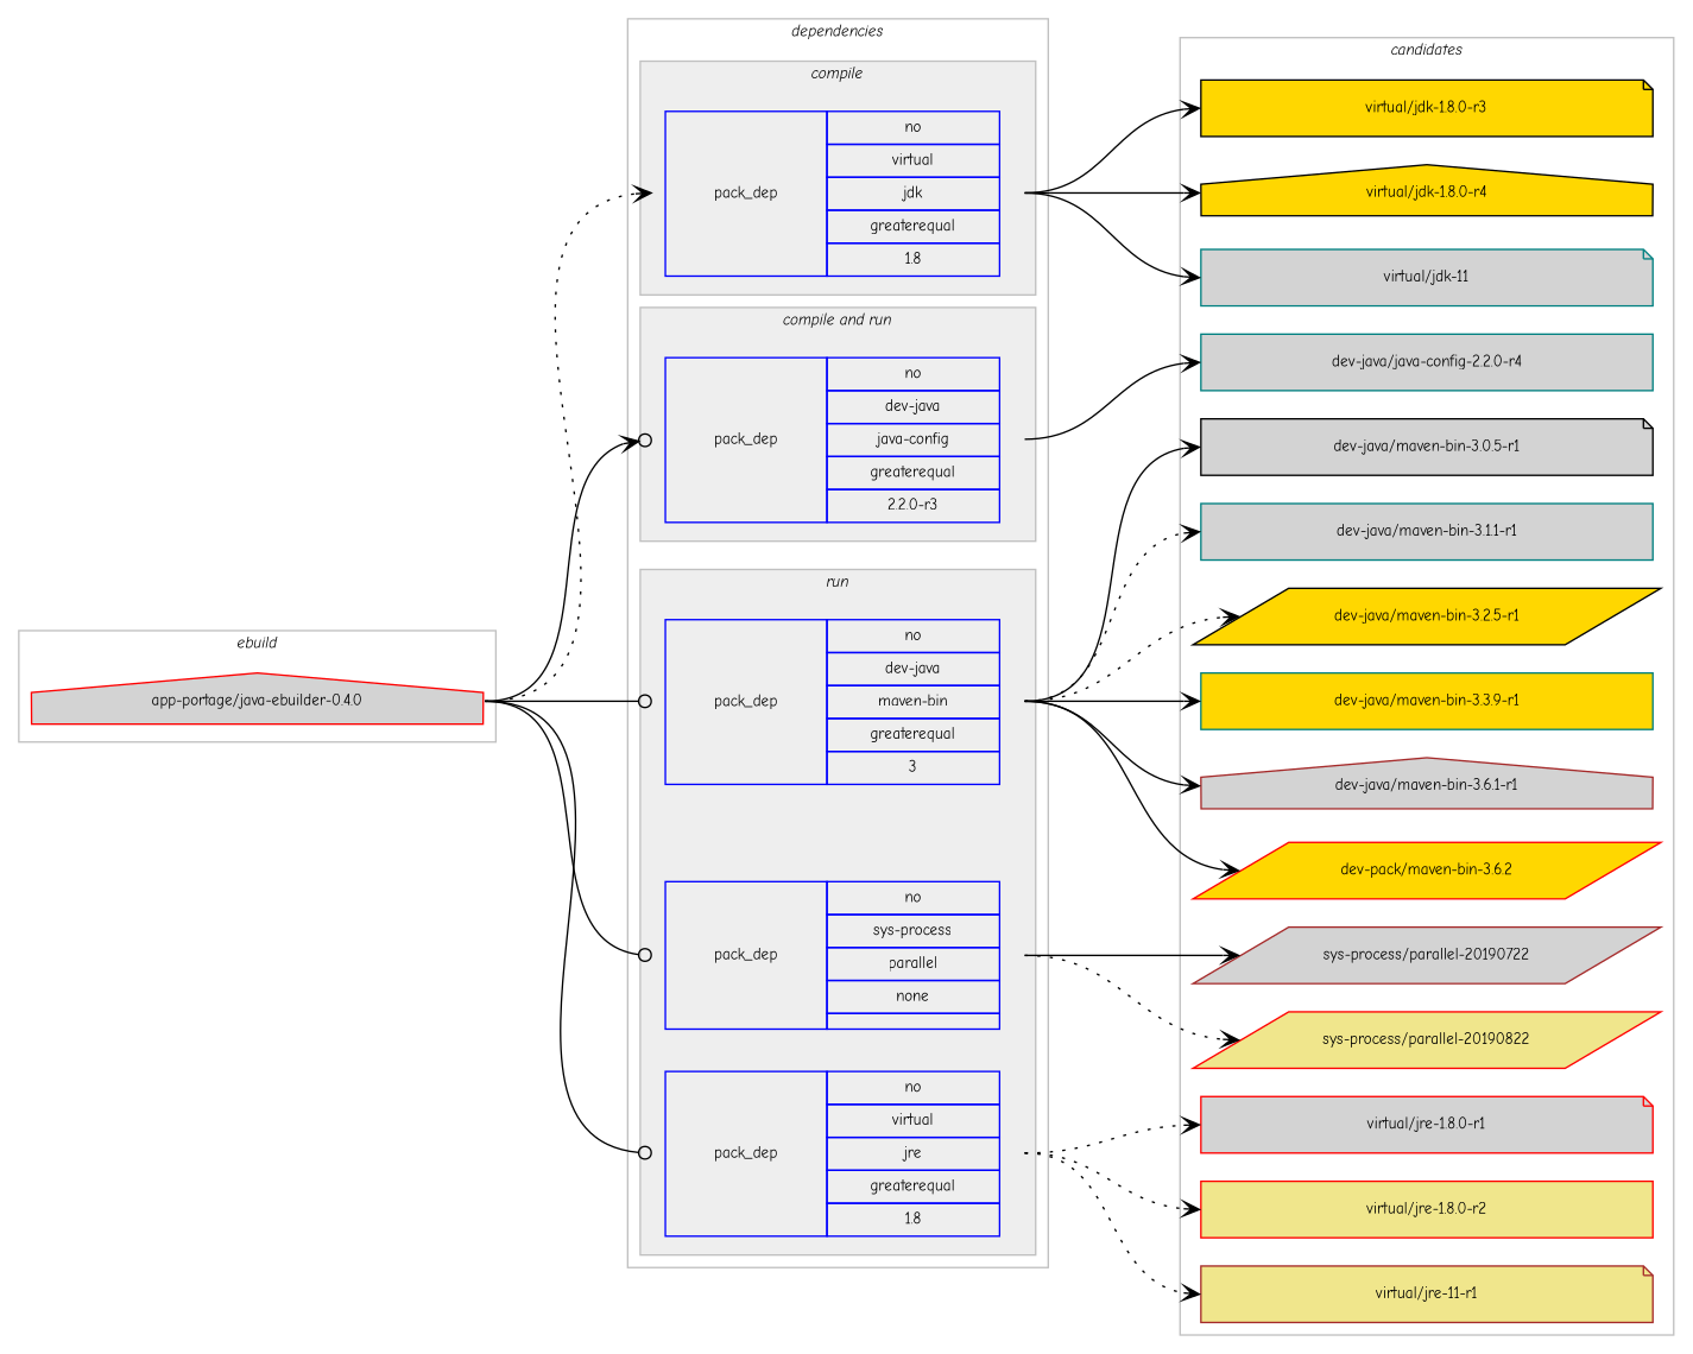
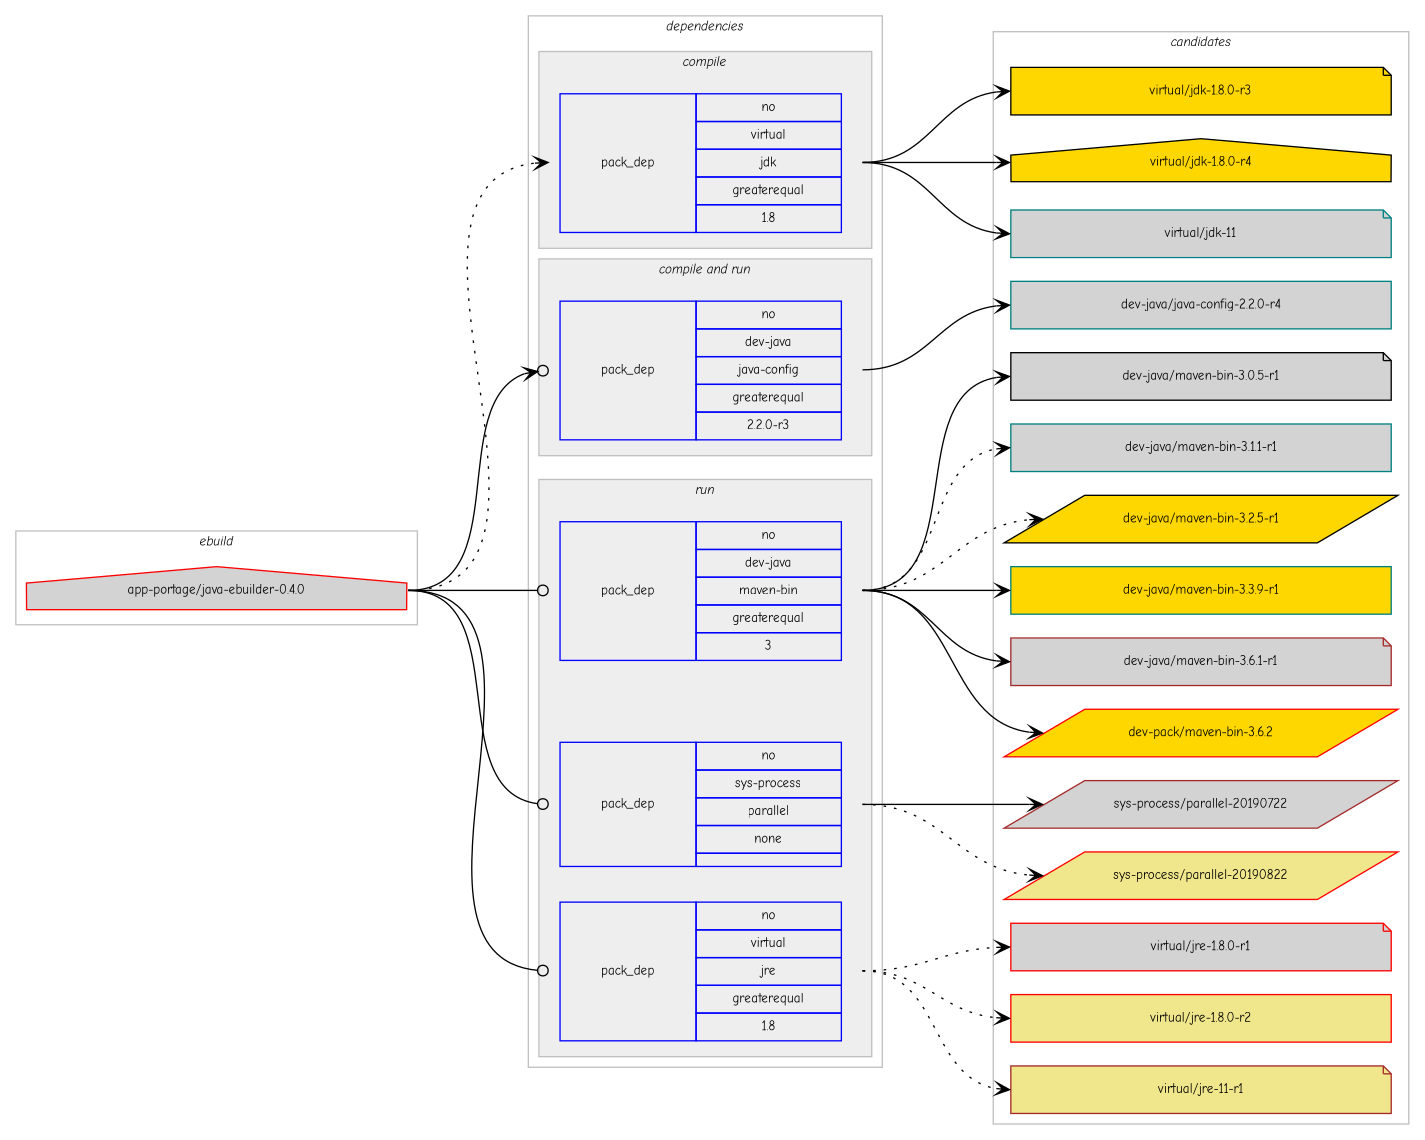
  digraph {
    compound=true
    concentrate=true
    fontname="Comic Neue"
    fontsize=10
    newrank=true
    rankdir=LR
    ranksep=1.5
    node [color=red fillcolor=lightgrey fontname="Comic Neue" fontsize=10 shape=note style=filled]
    edge [arrowhead=vee fontname="Comic Neue" headport=w style=solid tailport=e weight=100]
    n1 [label="app-portage/java-ebuilder-0.4.0" shape=house width=4]
    n2 [color=blue label=<<TABLE BORDER="0" CELLBORDER="1" CELLSPACING="0" CELLPADDING="4" WIDTH="220"><TR><TD ROWSPAN="6" CELLPADDING="30">pack_dep</TD></TR><TR><TD WIDTH="110">no</TD></TR><TR><TD>virtual</TD></TR><TR><TD>jdk</TD></TR><TR><TD>greaterequal</TD></TR><TR><TD>1.8</TD></TR></TABLE>> shape=none fillcolor="" style=""]
    n3 [color=blue label=<<TABLE BORDER="0" CELLBORDER="1" CELLSPACING="0" CELLPADDING="4" WIDTH="220"><TR><TD ROWSPAN="6" CELLPADDING="30">pack_dep</TD></TR><TR><TD WIDTH="110">no</TD></TR><TR><TD>dev-java</TD></TR><TR><TD>java-config</TD></TR><TR><TD>greaterequal</TD></TR><TR><TD>2.2.0-r3</TD></TR></TABLE>> shape=none fillcolor="" style=""]
    n4 [color=blue label=<<TABLE BORDER="0" CELLBORDER="1" CELLSPACING="0" CELLPADDING="4" WIDTH="220"><TR><TD ROWSPAN="6" CELLPADDING="30">pack_dep</TD></TR><TR><TD WIDTH="110">no</TD></TR><TR><TD>dev-java</TD></TR><TR><TD>maven-bin</TD></TR><TR><TD>greaterequal</TD></TR><TR><TD>3</TD></TR></TABLE>> shape=none fillcolor="" style=""]
    n5 [color=blue label=<<TABLE BORDER="0" CELLBORDER="1" CELLSPACING="0" CELLPADDING="4" WIDTH="220"><TR><TD ROWSPAN="6" CELLPADDING="30">pack_dep</TD></TR><TR><TD WIDTH="110">no</TD></TR><TR><TD>sys-process</TD></TR><TR><TD>parallel</TD></TR><TR><TD>none</TD></TR><TR><TD></TD></TR></TABLE>> shape=none fillcolor="" style=""]
    n6 [color=blue label=<<TABLE BORDER="0" CELLBORDER="1" CELLSPACING="0" CELLPADDING="4" WIDTH="220"><TR><TD ROWSPAN="6" CELLPADDING="30">pack_dep</TD></TR><TR><TD WIDTH="110">no</TD></TR><TR><TD>virtual</TD></TR><TR><TD>jre</TD></TR><TR><TD>greaterequal</TD></TR><TR><TD>1.8</TD></TR></TABLE>> shape=none fillcolor="" style=""]
    n7 [color=black fillcolor=gold label="virtual/jdk-1.8.0-r3" width=4]
    n8 [color=black fillcolor=gold label="virtual/jdk-1.8.0-r4" shape=house width=4]
    n9 [color=teal label="virtual/jdk-11" width=4]
    n10 [color=teal label="dev-java/java-config-2.2.0-r4" shape=box width=4]
    n11 [color=black label="dev-java/maven-bin-3.0.5-r1" width=4]
    n12 [color=teal label="dev-java/maven-bin-3.1.1-r1" shape=box width=4]
    n13 [color=black fillcolor=gold label="dev-java/maven-bin-3.2.5-r1" shape=parallelogram width=4]
    n14 [color=teal fillcolor=gold label="dev-java/maven-bin-3.3.9-r1" shape=box width=4]
-   n15 [color=brown label="dev-java/maven-bin-3.6.1-r1" shape=house width=4]
+   n15 [color=brown label="dev-java/maven-bin-3.6.1-r1" width=4]
    n16 [fillcolor=gold label="dev-pack/maven-bin-3.6.2" shape=parallelogram width=4]
    n17 [color=brown label="sys-process/parallel-20190722" shape=parallelogram width=4]
    n18 [fillcolor=khaki label="sys-process/parallel-20190822" shape=parallelogram width=4]
    n19 [label="virtual/jre-1.8.0-r1" width=4]
    n20 [fillcolor=khaki label="virtual/jre-1.8.0-r2" shape=box width=4]
    n21 [color=brown fillcolor=khaki label="virtual/jre-11-r1" width=4]
    subgraph cluster_1 {
      color=gray
      label=<<i>dependencies</i>>
      subgraph cluster_2 {
        color=gray
        fillcolor="#eeeeee"
        label=<<i>compile</i>>
        style=filled
        subgraph sub_3 {
          color=gray
          fillcolor="#eeeeee"
          label=<<i>compile</i>>
          style=filled
          n2
        }
      }
      subgraph cluster_4 {
        color=gray
        fillcolor="#eeeeee"
        label=<<i>compile and run</i>>
        style=filled
        subgraph sub_5 {
          color=gray
          fillcolor="#eeeeee"
          label=<<i>compile and run</i>>
          style=filled
          n3
        }
      }
      subgraph cluster_6 {
        color=gray
        fillcolor="#eeeeee"
        label=<<i>run</i>>
        style=filled
        subgraph sub_7 {
          color=gray
          fillcolor="#eeeeee"
          label=<<i>run</i>>
          style=filled
          n4
        }
        subgraph sub_8 {
          color=gray
          fillcolor="#eeeeee"
          label=<<i>run</i>>
          style=filled
          n5
        }
        subgraph sub_9 {
          color=gray
          fillcolor="#eeeeee"
          label=<<i>run</i>>
          style=filled
          n6
        }
      }
    }
    subgraph cluster_10 {
      color=gray
      label=<<i>ebuild</i>>
      rank=same
      n1
    }
    subgraph cluster_11 {
      color=gray
      label=<<i>candidates</i>>
      rank=same
      subgraph sub_12 {
        color=black
        label=<<i>candidates</i>>
        nodesep=1
        rank=same
        n7
        n8
        n9
      }
      subgraph sub_13 {
        color=black
        label=<<i>candidates</i>>
        nodesep=1
        rank=same
        n10
      }
      subgraph sub_14 {
        color=black
        label=<<i>candidates</i>>
        nodesep=1
        rank=same
        n11
        n12
        n13
        n14
        n15
        n16
      }
      subgraph sub_15 {
        color=black
        label=<<i>candidates</i>>
        nodesep=1
        rank=same
        n17
        n18
      }
      subgraph sub_16 {
        color=black
        label=<<i>candidates</i>>
        nodesep=1
        rank=same
        n19
        n20
        n21
      }
    }
    n1 -> n2 [style=dotted weight=20]
    n1 -> n3 [arrowhead=odotvee weight=20]
    n1 -> n4 [arrowhead=odot weight=20]
    n1 -> n5 [arrowhead=odot weight=20]
    n1 -> n6 [arrowhead=odot weight=20]
    n2 -> n7
    n2 -> n8
    n2 -> n9
    n3 -> n10
    n4 -> n11
    n4 -> n12 [style=dotted]
    n4 -> n13 [style=dotted]
    n4 -> n14
    n4 -> n15
    n4 -> n16
    n5 -> n17
    n5 -> n18 [style=dotted]
    n6 -> n19 [style=dotted]
    n6 -> n20 [style=dotted]
    n6 -> n21 [style=dotted]
  }
